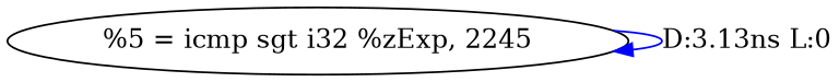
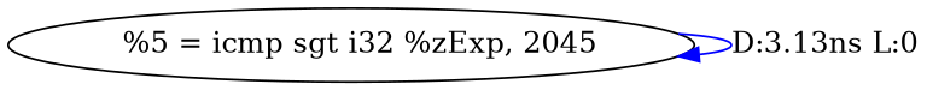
  digraph {
-   n1 [label="%5 = icmp sgt i32 %zExp, 2245"]
+   n1 [label="  %5 = icmp sgt i32 %zExp, 2045"]
    n1 -> n1 [color=blue label="D:3.13ns L:0"]
  }
